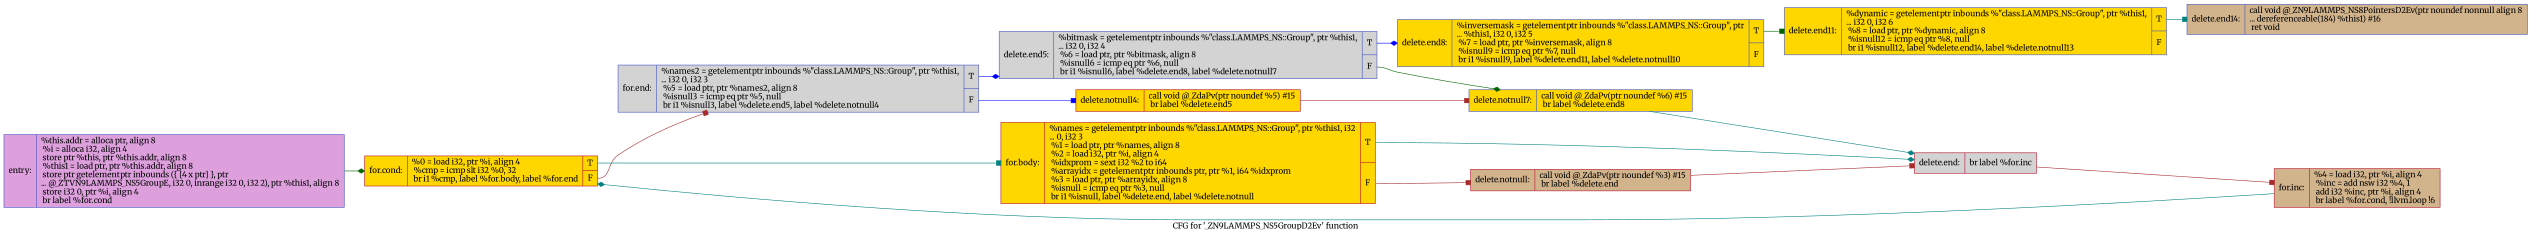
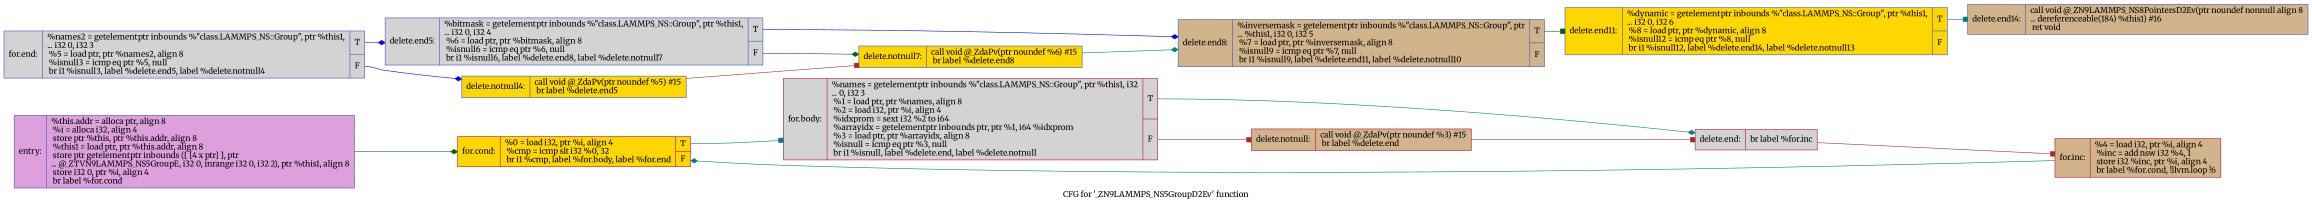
  digraph {
    fontname=Merriweather
    label="CFG for '_ZN9LAMMPS_NS5GroupD2Ev' function"
    rankdir=LR
    node [color="#3d50c3ff" fillcolor=gold fontname=Merriweather shape=record style=filled]
    edge [arrowhead=box color=teal fontname=Merriweather]
    n1 [fillcolor=plum label="{entry:\l|  %this.addr = alloca ptr, align 8\l  %i = alloca i32, align 4\l  store ptr %this, ptr %this.addr, align 8\l  %this1 = load ptr, ptr %this.addr, align 8\l  store ptr getelementptr inbounds (\{ [4 x ptr] \}, ptr\l... @_ZTVN9LAMMPS_NS5GroupE, i32 0, inrange i32 0, i32 2), ptr %this1, align 8\l  store i32 0, ptr %i, align 4\l  br label %for.cond\l}"]
    n2 [color="#b70d28ff" label="{for.cond:\l|  %0 = load i32, ptr %i, align 4\l  %cmp = icmp slt i32 %0, 32\l  br i1 %cmp, label %for.body, label %for.end\l|{<s0>T|<s1>F}}"]
-   n3 [color="#b70d28ff" label="{for.body:\l|  %names = getelementptr inbounds %\"class.LAMMPS_NS::Group\", ptr %this1, i32\l... 0, i32 3\l  %1 = load ptr, ptr %names, align 8\l  %2 = load i32, ptr %i, align 4\l  %idxprom = sext i32 %2 to i64\l  %arrayidx = getelementptr inbounds ptr, ptr %1, i64 %idxprom\l  %3 = load ptr, ptr %arrayidx, align 8\l  %isnull = icmp eq ptr %3, null\l  br i1 %isnull, label %delete.end, label %delete.notnull\l|{<s0>T|<s1>F}}"]
+   n3 [color="#b70d28ff" fillcolor=lightgrey label="{for.body:\l|  %names = getelementptr inbounds %\"class.LAMMPS_NS::Group\", ptr %this1, i32\l... 0, i32 3\l  %1 = load ptr, ptr %names, align 8\l  %2 = load i32, ptr %i, align 4\l  %idxprom = sext i32 %2 to i64\l  %arrayidx = getelementptr inbounds ptr, ptr %1, i64 %idxprom\l  %3 = load ptr, ptr %arrayidx, align 8\l  %isnull = icmp eq ptr %3, null\l  br i1 %isnull, label %delete.end, label %delete.notnull\l|{<s0>T|<s1>F}}"]
    n4 [fillcolor=lightgrey label="{for.end:\l|  %names2 = getelementptr inbounds %\"class.LAMMPS_NS::Group\", ptr %this1,\l... i32 0, i32 3\l  %5 = load ptr, ptr %names2, align 8\l  %isnull3 = icmp eq ptr %5, null\l  br i1 %isnull3, label %delete.end5, label %delete.notnull4\l|{<s0>T|<s1>F}}"]
    n5 [color="#b70d28ff" fillcolor=lightgrey label="{delete.end:\l|  br label %for.inc\l}"]
    n6 [color="#b70d28ff" fillcolor=tan label="{delete.notnull:\l|  call void @_ZdaPv(ptr noundef %3) #15\l  br label %delete.end\l}"]
    n7 [fillcolor=lightgrey label="{delete.end5:\l|  %bitmask = getelementptr inbounds %\"class.LAMMPS_NS::Group\", ptr %this1,\l... i32 0, i32 4\l  %6 = load ptr, ptr %bitmask, align 8\l  %isnull6 = icmp eq ptr %6, null\l  br i1 %isnull6, label %delete.end8, label %delete.notnull7\l|{<s0>T|<s1>F}}"]
-   n8 [color="#b70d28ff" label="{delete.notnull4:\l|  call void @_ZdaPv(ptr noundef %5) #15\l  br label %delete.end5\l}"]
-   n9 [color="#b70d28ff" fillcolor=tan label="{for.inc:\l|  %4 = load i32, ptr %i, align 4\l  %inc = add nsw i32 %4, 1\l  add i32 %inc, ptr %i, align 4\l  br label %for.cond, !llvm.loop !6\l}"]
-   n10 [label="{delete.end8:\l|  %inversemask = getelementptr inbounds %\"class.LAMMPS_NS::Group\", ptr\l... %this1, i32 0, i32 5\l  %7 = load ptr, ptr %inversemask, align 8\l  %isnull9 = icmp eq ptr %7, null\l  br i1 %isnull9, label %delete.end11, label %delete.notnull10\l|{<s0>T|<s1>F}}"]
+   n8 [label="{delete.notnull4:\l|  call void @_ZdaPv(ptr noundef %5) #15\l  br label %delete.end5\l}"]
+   n9 [color="#b70d28ff" fillcolor=tan label="{for.inc:\l|  %4 = load i32, ptr %i, align 4\l  %inc = add nsw i32 %4, 1\l  store i32 %inc, ptr %i, align 4\l  br label %for.cond, !llvm.loop !6\l}"]
+   n10 [fillcolor=tan label="{delete.end8:\l|  %inversemask = getelementptr inbounds %\"class.LAMMPS_NS::Group\", ptr\l... %this1, i32 0, i32 5\l  %7 = load ptr, ptr %inversemask, align 8\l  %isnull9 = icmp eq ptr %7, null\l  br i1 %isnull9, label %delete.end11, label %delete.notnull10\l|{<s0>T|<s1>F}}"]
    n11 [label="{delete.notnull7:\l|  call void @_ZdaPv(ptr noundef %6) #15\l  br label %delete.end8\l}"]
    n12 [label="{delete.end11:\l|  %dynamic = getelementptr inbounds %\"class.LAMMPS_NS::Group\", ptr %this1,\l... i32 0, i32 6\l  %8 = load ptr, ptr %dynamic, align 8\l  %isnull12 = icmp eq ptr %8, null\l  br i1 %isnull12, label %delete.end14, label %delete.notnull13\l|{<s0>T|<s1>F}}"]
    n13 [fillcolor=tan label="{delete.end14:\l|  call void @_ZN9LAMMPS_NS8PointersD2Ev(ptr noundef nonnull align 8\l... dereferenceable(184) %this1) #16\l  ret void\l}"]
    n1 -> n2 [arrowhead=diamond color=darkgreen]
    n2 -> n3 [tailport=s0]
-   n2 -> n4 [color=brown tailport=s1]
    n3 -> n5 [arrowhead=diamond tailport=s0]
    n3 -> n6 [color=brown tailport=s1]
    n4 -> n7 [arrowhead=diamond color=blue tailport=s0]
-   n4 -> n8 [color=blue tailport=s1]
+   n4 -> n8 [arrowhead=diamond color=blue tailport=s1]
    n5 -> n9 [color=brown]
    n6 -> n5 [color=brown]
    n7 -> n10 [arrowhead=diamond color=blue tailport=s0]
    n7 -> n11 [arrowhead=diamond color=darkgreen tailport=s1]
    n8 -> n11 [color=brown]
    n9 -> n2 [arrowhead=diamond]
    n10 -> n12 [color=darkgreen tailport=s0]
-   n11 -> n5 [arrowhead=diamond]
+   n11 -> n10 [arrowhead=diamond]
    n12 -> n13 [tailport=s0]
  }
